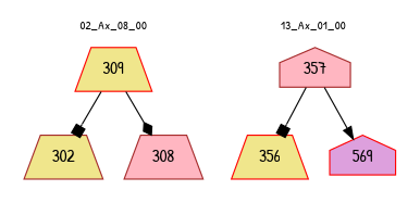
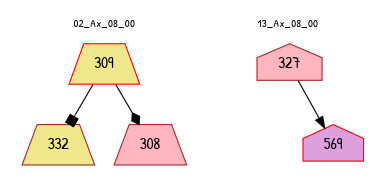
  digraph {
    fontname="Patrick Hand"
    node [color=red fillcolor=khaki fontname="Patrick Hand" shape=trapezium style=filled]
    edge [arrowhead=box color=black fontname="Patrick Hand"]
    n1 [label=309]
-   n2 [color=brown label=302]
+   n2 [color=brown label=332]
    n3 [color=brown fillcolor=lightpink label=308]
-   n4 [color=brown fillcolor=lightpink label=357 shape=house]
-   n5 [label=356]
+   n4 [color=brown fillcolor=lightpink label=327 shape=house]
    n6 [fillcolor=plum label=569 shape=house]
    subgraph cluster_1 {
      color=white
      fontsize=10
      label="02_Ax_08_00"
      n1
      n2
      n3
    }
    subgraph cluster_2 {
      color=white
      fontsize=10
-     label="13_Ax_01_00"
+     label="13_Ax_08_00"
      n4
-     n5
      n6
    }
    n1 -> n2
    n1 -> n3 [arrowhead=diamond]
-   n4 -> n5
    n4 -> n6 [arrowhead=normal]
  }
